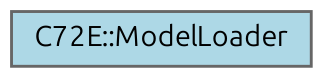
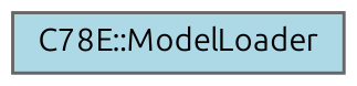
  digraph {
    rankdir=LR
    fontname=Ubuntu
-   n1 [color=grey40 fillcolor=lightblue fontname=Ubuntu fontsize=10 height=0.2 label="C72E::ModelLoader" shape=box style=filled width=0.4]
+   n1 [color=grey40 fillcolor=lightblue fontname=Ubuntu fontsize=10 height=0.2 label="C78E::ModelLoader" shape=box style=filled width=0.4]
  }
